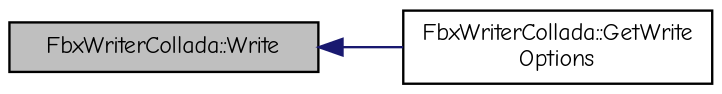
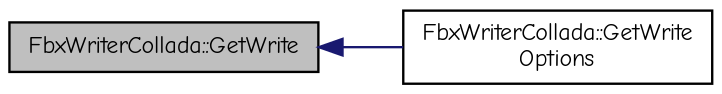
  digraph {
    rankdir=LR
    fontname="Comic Neue"
    node [color=black fontname="Comic Neue" fontsize=10 shape=record style=filled]
-   n1 [fillcolor=grey75 fontcolor=black height=0.2 label="FbxWriterCollada::Write" width=0.4]
+   n1 [fillcolor=grey75 fontcolor=black height=0.2 label="FbxWriterCollada::GetWrite" width=0.4]
    n2 [fillcolor=white height=0.2 label="FbxWriterCollada::GetWrite\lOptions" width=0.4]
    n1 -> n2 [color=midnightblue dir=back fontname="Comic Neue" fontsize=10 labelfontname=Helvetica labelfontsize=10 style=solid]
  }
